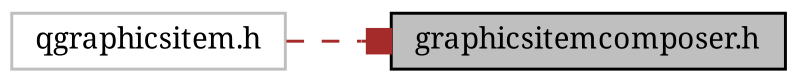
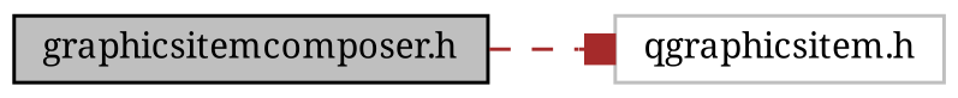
  digraph {
    rankdir=LR
    fontname="Noto Serif"
    node [fontname="Noto Serif" fontsize=10 shape=record style=filled]
    n1 [color=black fillcolor=grey75 fontcolor=black height=0.2 label="graphicsitemcomposer.h" width=0.4]
    n2 [color=grey75 fillcolor=white height=0.2 label="qgraphicsitem.h" width=0.4]
-   n2 -> n1 [color=brown fontname="Noto Serif" fontsize=10 labelfontname=Helvetica labelfontsize=10 style=dashed arrowhead=box]
+   n1 -> n2 [color=brown fontname="Noto Serif" fontsize=10 labelfontname=Helvetica labelfontsize=10 style=dashed arrowhead=box]
  }
